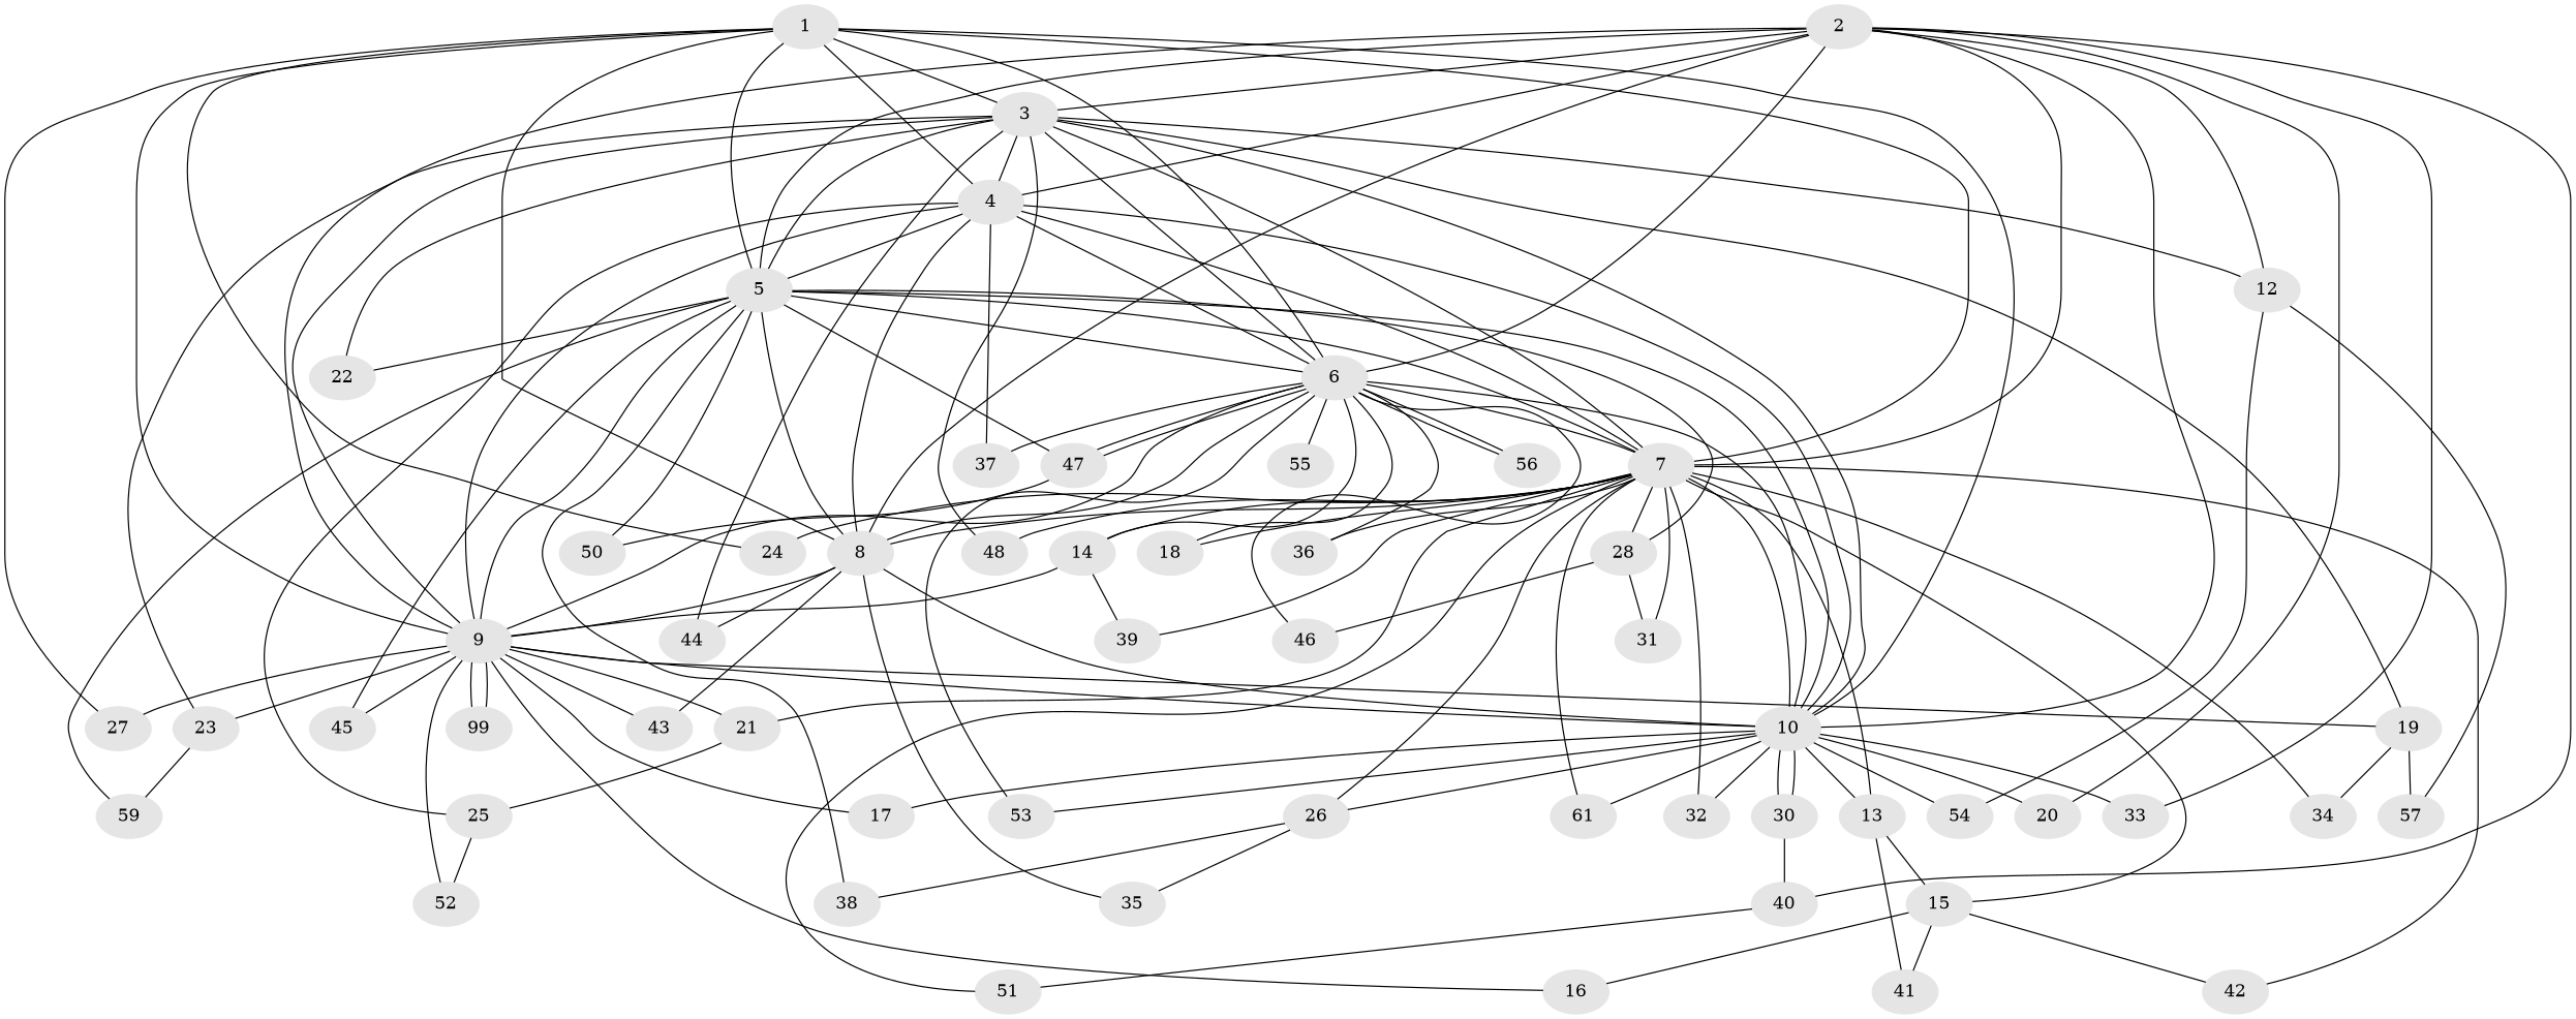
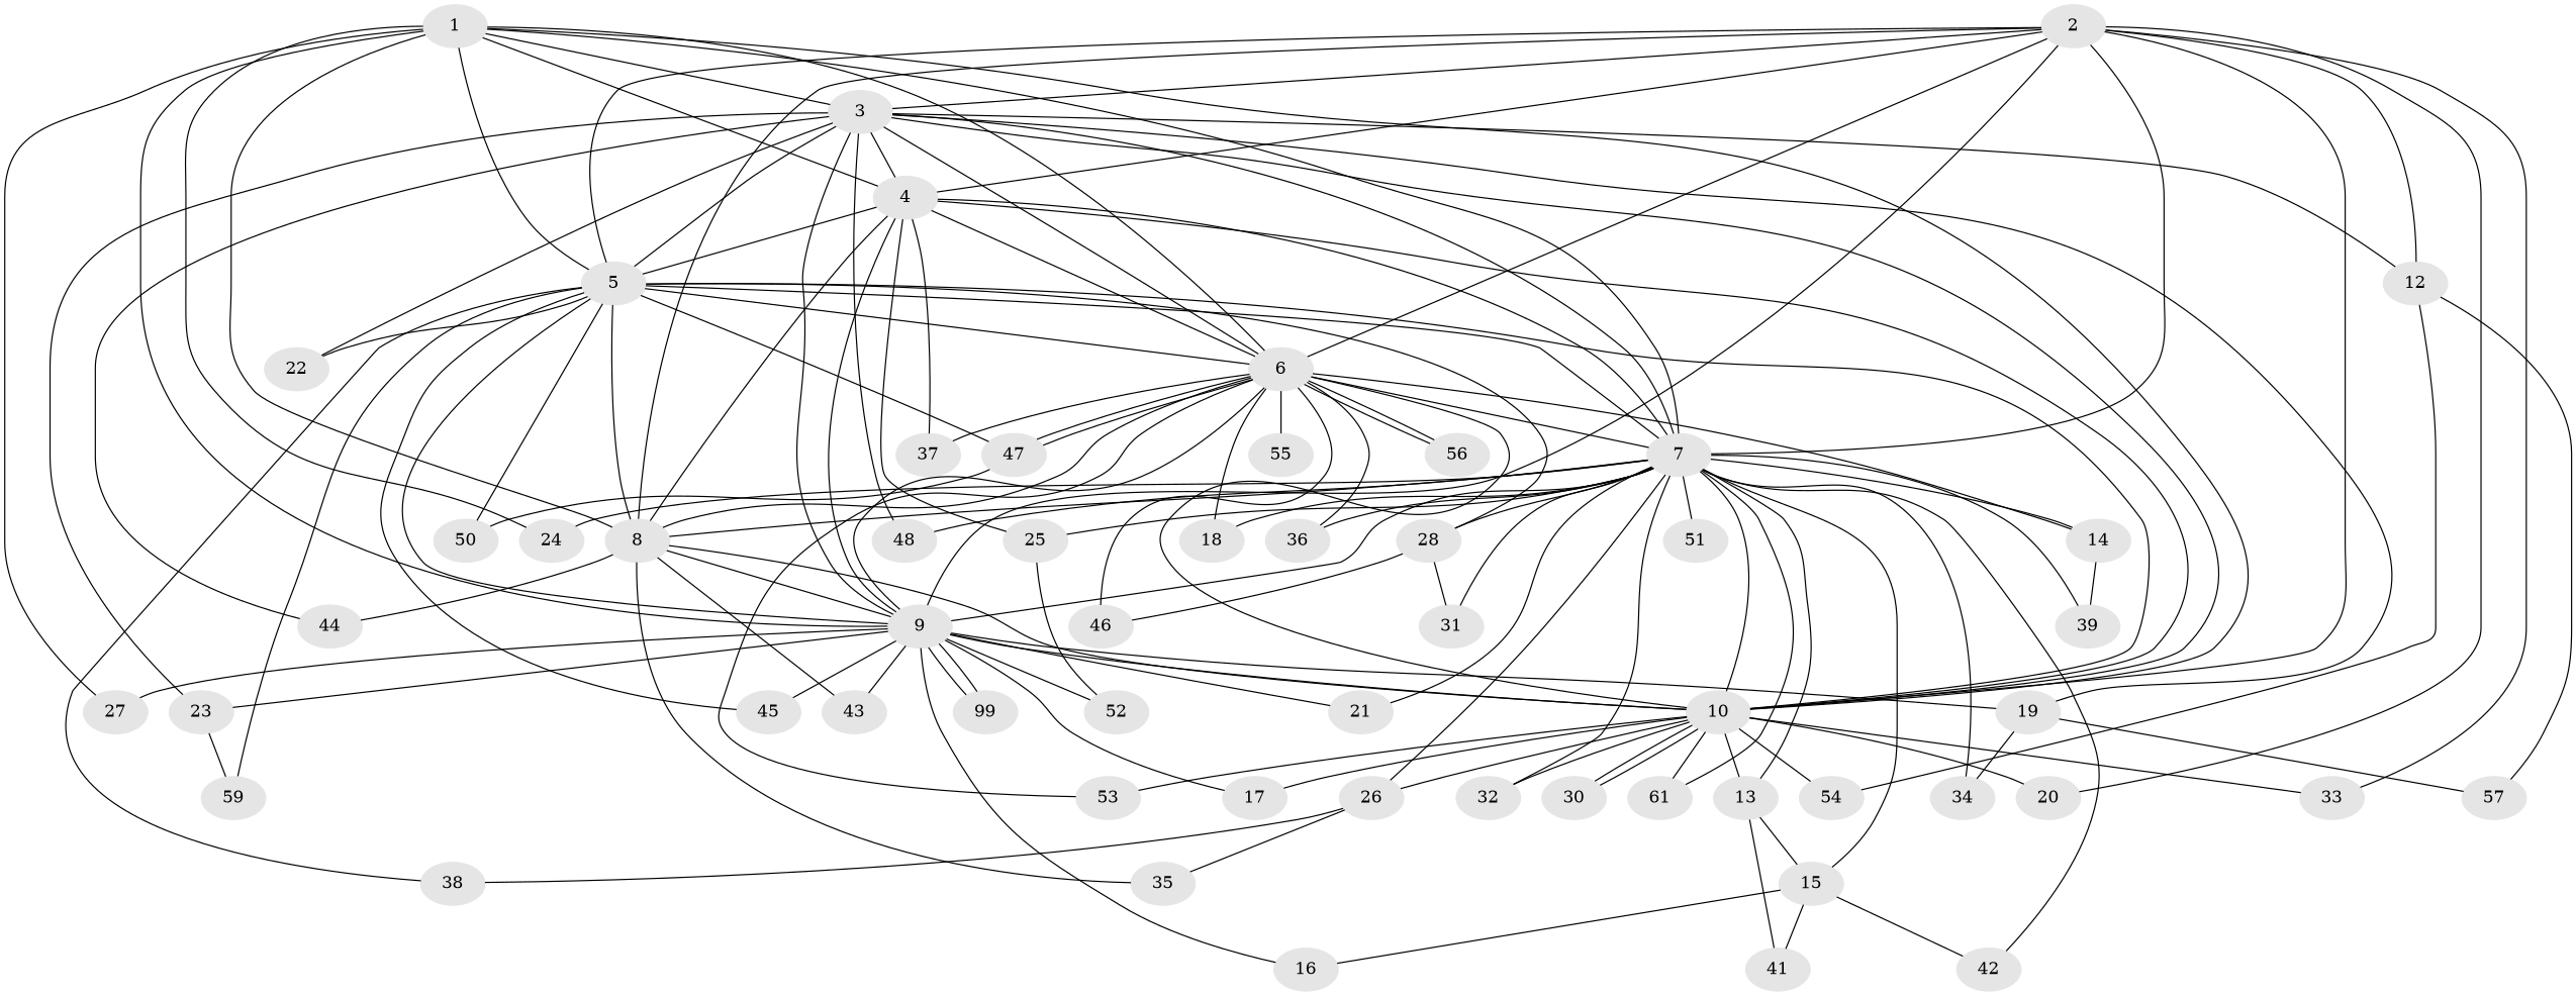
  graph {
    node [color=gray90 style=filled]
    1
    3
    4
    5
    6
    7
    8
    9
    10
    24
    27
    2
    12
    20
    33
-   40
    19
    22
    23
    44
    48
    25
    37
    28
    38
    45
    n27 [label=59]
    50
    47
    55
    14
    18
    36
    46
    53
    56
    n37 [label=61]
    13
    15
    21
    26
    31
    32
    34
    39
    42
    51
    35
    43
    16
    17
    n52 [label=99]
    52
    30
    54
    57
    41
    1 -- 3
    1 -- 4
    1 -- 5
    1 -- 6
    1 -- 7
    1 -- 8
    1 -- 9
    1 -- 10
    1 -- 24
    1 -- 27
    3 -- 4
    3 -- 5
    3 -- 6
    3 -- 7
    3 -- 9
    3 -- 10
    3 -- 12
    3 -- 19
    3 -- 22
    3 -- 23
    3 -- 44
    3 -- 48
    4 -- 5
    4 -- 6
    4 -- 7
    4 -- 8
    4 -- 9
    4 -- 10
    4 -- 25
    4 -- 37
    5 -- 6
    5 -- 7
    5 -- 8
    5 -- 9
    5 -- 10
    5 -- 22
    5 -- 28
    5 -- 38
    5 -- 45
    5 -- n27
    5 -- 50
    5 -- 47
    6 -- 7
    6 -- 8
    6 -- 9
    6 -- 10
    6 -- 37
    6 -- 47
    6 -- 47
    6 -- 55
    6 -- 14
    6 -- 18
    6 -- 36
    6 -- 46
    6 -- 53
    6 -- 56
    6 -- 56
    7 -- 8
-   14 -- 9
+   7 -- 9
    7 -- 10
    7 -- 24
    7 -- 48
-   21 -- 25
+   7 -- 25
    7 -- 28
    7 -- 14
    7 -- 18
    7 -- 36
    7 -- n37
    7 -- 13
    7 -- 15
    7 -- 21
    7 -- 26
    7 -- 31
    7 -- 32
    7 -- 34
    7 -- 39
    7 -- 42
    7 -- 51
    8 -- 9
    8 -- 10
    8 -- 44
    8 -- 35
    8 -- 43
    9 -- 10
    9 -- 27
    9 -- 19
    9 -- 23
    9 -- 45
    9 -- 21
    9 -- 43
    9 -- 16
    9 -- 17
    9 -- n52
    9 -- n52
    9 -- 52
    10 -- 20
    10 -- 33
    10 -- 53
    10 -- n37
    10 -- 13
    10 -- 26
    10 -- 32
    10 -- 17
    10 -- 30
    10 -- 30
    10 -- 54
    2 -- 3
    2 -- 4
    2 -- 5
    2 -- 6
    2 -- 7
    2 -- 8
    2 -- 9
    2 -- 10
    2 -- 12
    2 -- 20
    2 -- 33
-   2 -- 40
    12 -- 54
    12 -- 57
-   40 -- 51
    19 -- 34
    19 -- 57
    23 -- n27
    25 -- 52
    28 -- 46
    28 -- 31
    47 -- 50
    14 -- 39
    13 -- 15
    13 -- 41
    15 -- 42
    15 -- 16
    15 -- 41
    26 -- 38
    26 -- 35
-   30 -- 40
  }
